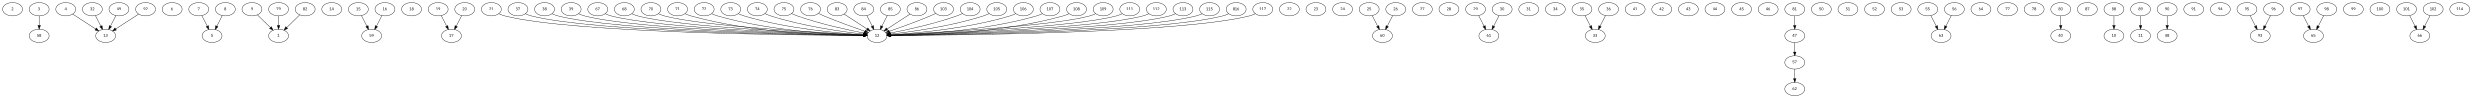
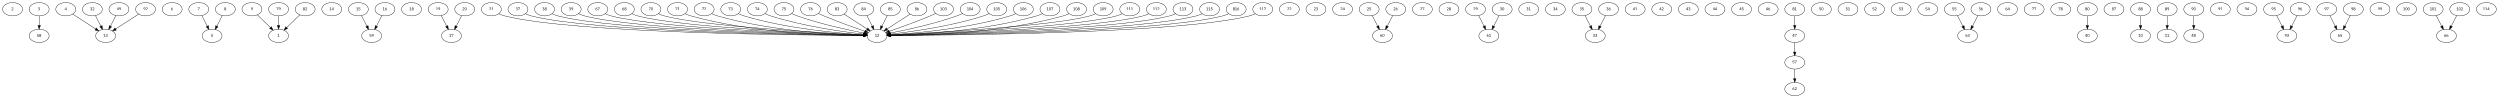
  digraph {
    fontname="IBM Plex Sans"
    fontsize=10
    node [fontname="IBM Plex Sans" fontsize=10]
    edge [fontname="IBM Plex Sans"]
    2
    3
    58
    4
    13
    6
    7
    5
    8
    9
    1
    14
    15
    59
    16
    18
    19
    17
    20
    21
    12
    22
    23
    24
    25
    60
    26
    27
    28
    29
    61
    30
    31
    32
    34
    35
    33
    36
    37
    38
    39
    41
    42
    43
    44
    45
    46
    47
    57
    62
    49
    50
    51
    52
    53
+   54
    55
    63
    56
    64
    67
    68
    70
    71
    72
    73
    74
    75
    76
    77
    78
    79
    80
    40
    81
    82
    83
    84
    85
    86
    87
    88
    10
    89
    11
    90
    48
    91
    92
    94
    95
    93
    96
    97
    65
    98
    99
    100
    101
    66
    102
    103
    104
    105
    106
    107
    108
    109
    111
    112
    113
    114
    115
    n114 [label=816]
    117
    3 -> 58
    4 -> 13
    7 -> 5
    8 -> 5
    9 -> 1
    15 -> 59
    16 -> 59
    19 -> 17
    20 -> 17
    21 -> 12
    25 -> 60
    26 -> 60
    29 -> 61
    30 -> 61
    32 -> 13
    35 -> 33
    36 -> 33
    37 -> 12
    38 -> 12
    39 -> 12
    47 -> 57
    57 -> 62
    49 -> 13
    55 -> 63
    56 -> 63
    67 -> 12
    68 -> 12
    70 -> 12
    71 -> 12
    72 -> 12
    73 -> 12
    74 -> 12
    75 -> 12
    76 -> 12
    79 -> 1
    80 -> 40
    81 -> 47
    82 -> 1
    83 -> 12
    84 -> 12
    85 -> 12
    86 -> 12
    88 -> 10
    89 -> 11
    90 -> 48
    92 -> 13
    95 -> 93
    96 -> 93
    97 -> 65
    98 -> 65
    101 -> 66
    102 -> 66
    103 -> 12
    104 -> 12
    105 -> 12
    106 -> 12
    107 -> 12
    108 -> 12
    109 -> 12
    111 -> 12
    112 -> 12
    113 -> 12
    115 -> 12
    n114 -> 12
    117 -> 12
  }
